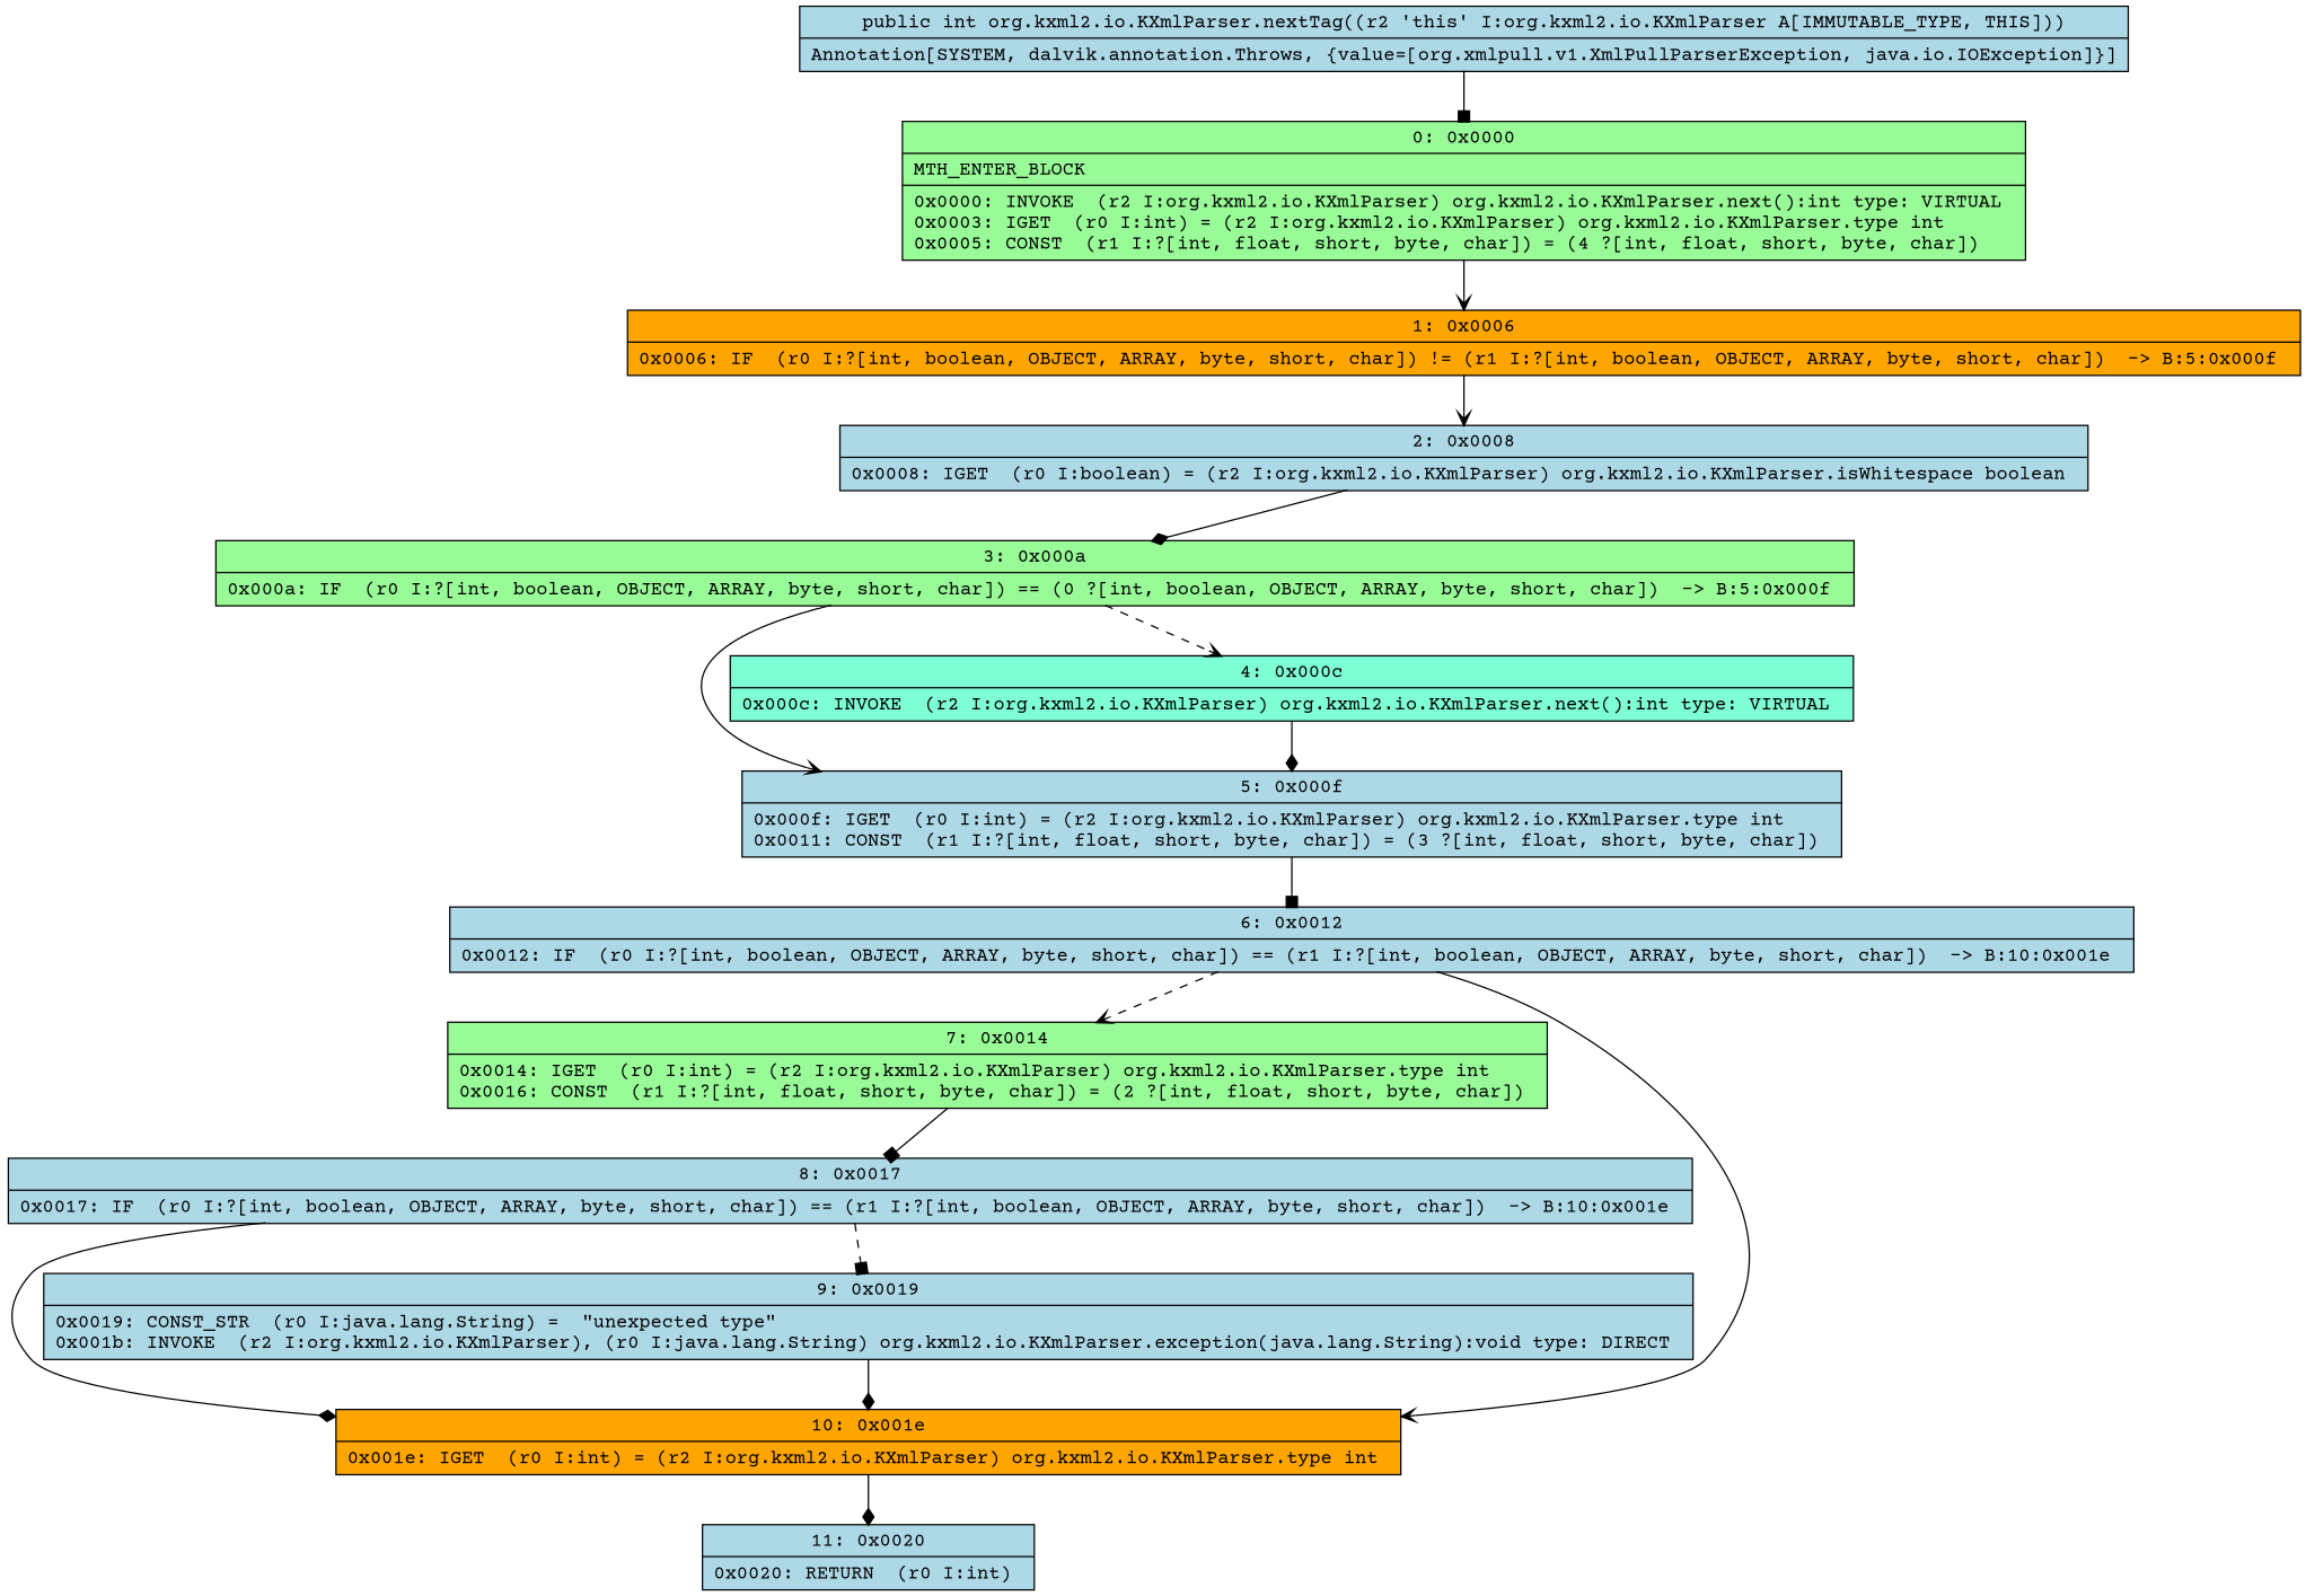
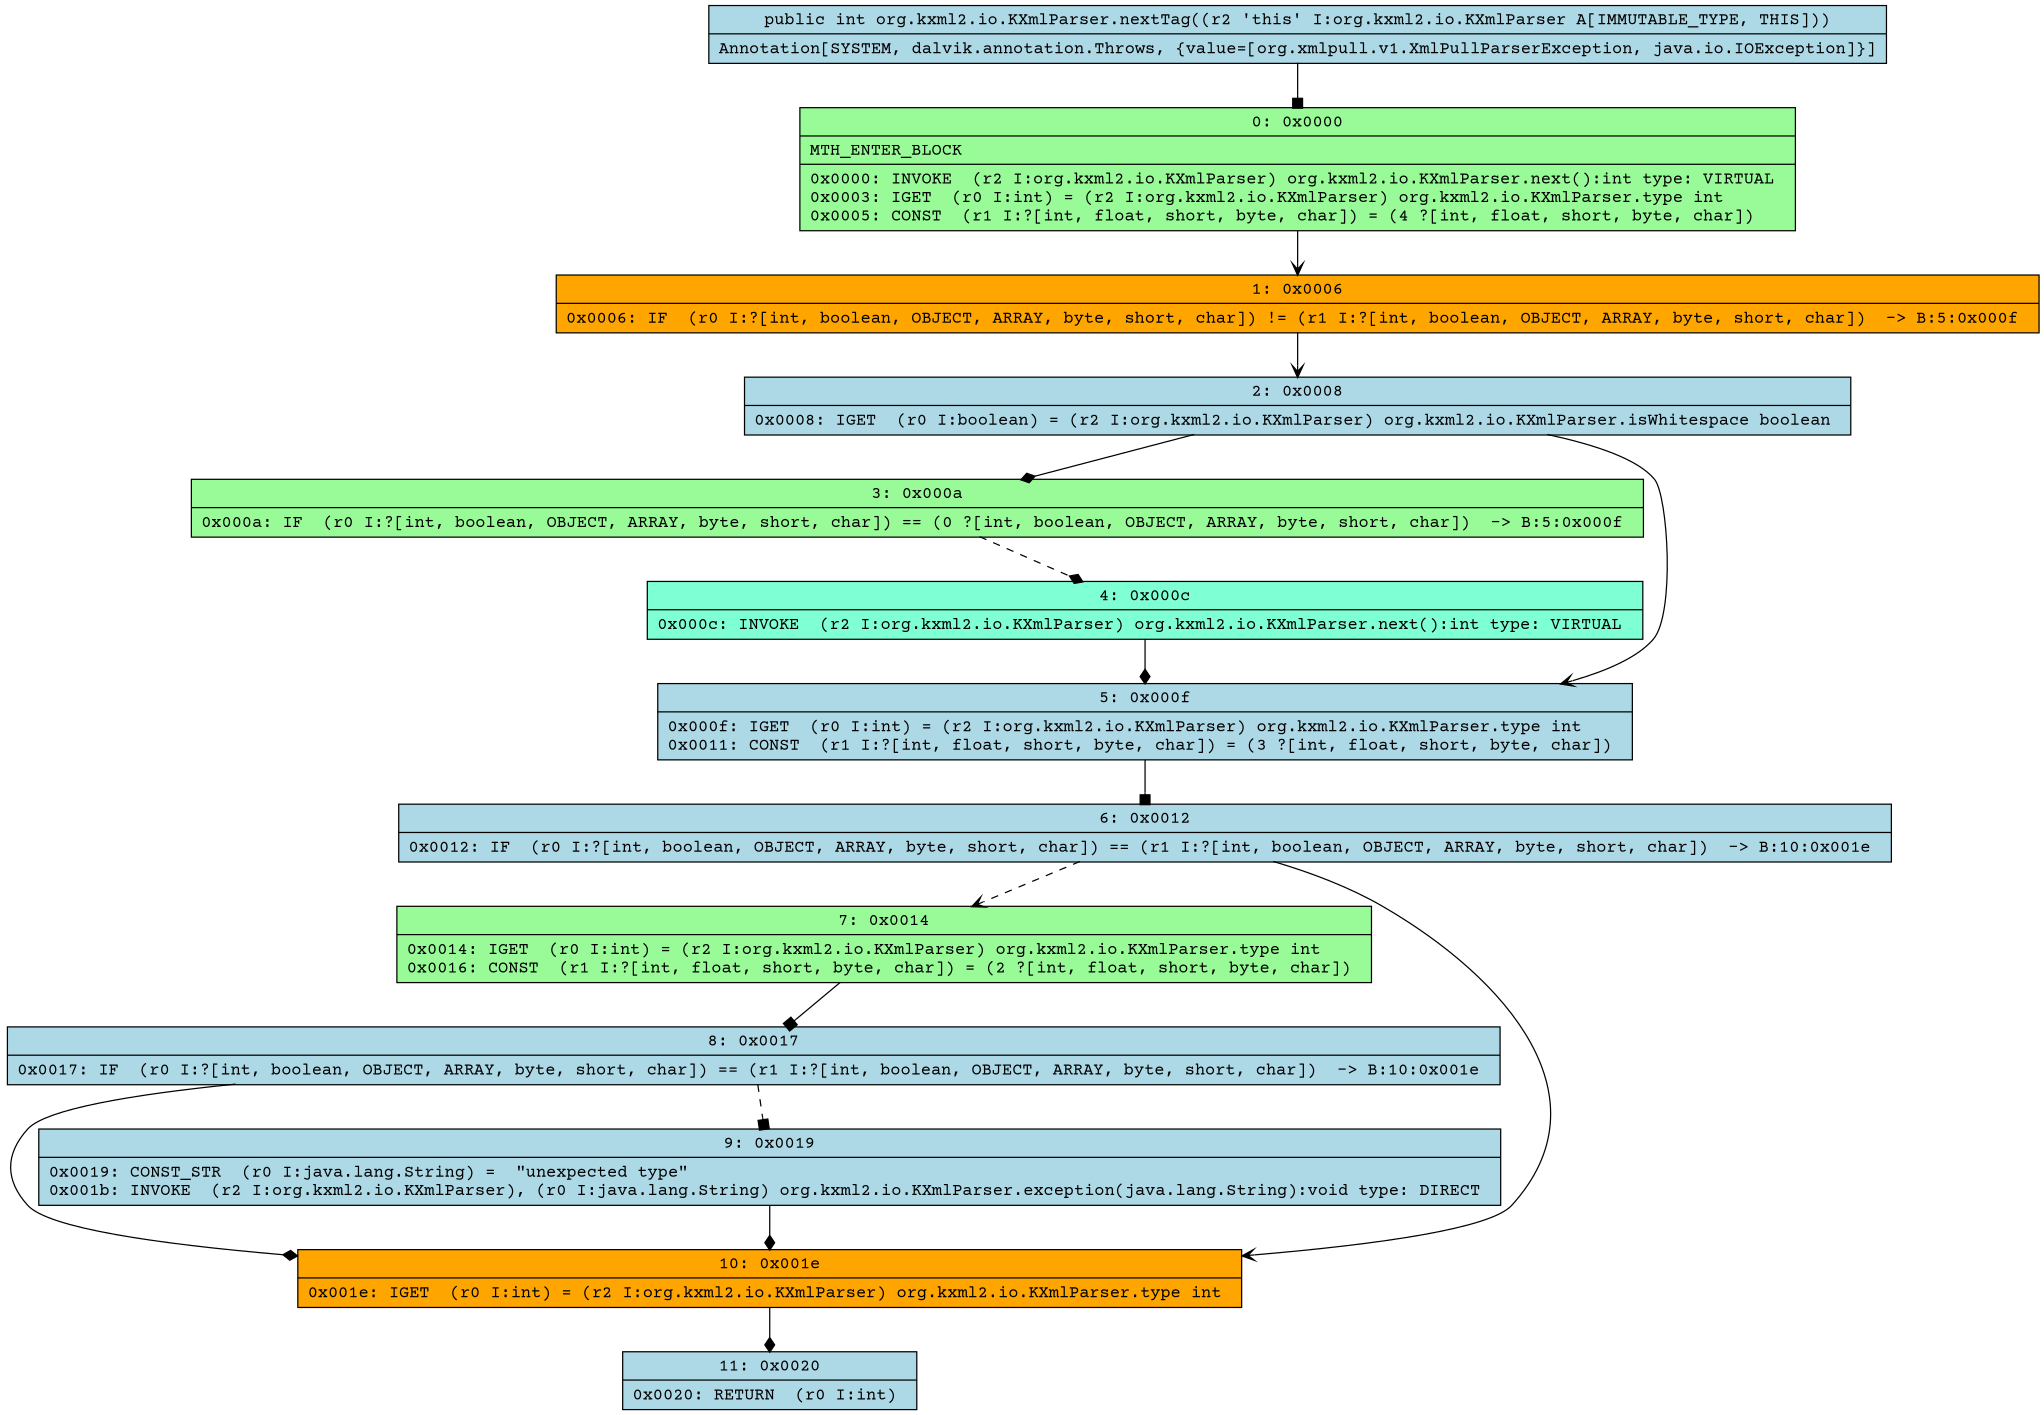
  digraph {
    fontname="Courier Prime"
    node [fillcolor=lightblue fontname="Courier Prime" shape=record style=filled]
    edge [arrowhead=diamond fontname="Courier Prime"]
    n1 [fillcolor=palegreen label="{0\:\ 0x0000|MTH_ENTER_BLOCK\l|0x0000: INVOKE  (r2 I:org.kxml2.io.KXmlParser) org.kxml2.io.KXmlParser.next():int type: VIRTUAL \l0x0003: IGET  (r0 I:int) = (r2 I:org.kxml2.io.KXmlParser) org.kxml2.io.KXmlParser.type int \l0x0005: CONST  (r1 I:?[int, float, short, byte, char]) = (4 ?[int, float, short, byte, char]) \l}"]
    n2 [fillcolor=orange label="{1\:\ 0x0006|0x0006: IF  (r0 I:?[int, boolean, OBJECT, ARRAY, byte, short, char]) != (r1 I:?[int, boolean, OBJECT, ARRAY, byte, short, char])  \-\> B:5:0x000f \l}"]
    n3 [label="{2\:\ 0x0008|0x0008: IGET  (r0 I:boolean) = (r2 I:org.kxml2.io.KXmlParser) org.kxml2.io.KXmlParser.isWhitespace boolean \l}"]
    n4 [fillcolor=palegreen label="{3\:\ 0x000a|0x000a: IF  (r0 I:?[int, boolean, OBJECT, ARRAY, byte, short, char]) == (0 ?[int, boolean, OBJECT, ARRAY, byte, short, char])  \-\> B:5:0x000f \l}"]
    n5 [label="{5\:\ 0x000f|0x000f: IGET  (r0 I:int) = (r2 I:org.kxml2.io.KXmlParser) org.kxml2.io.KXmlParser.type int \l0x0011: CONST  (r1 I:?[int, float, short, byte, char]) = (3 ?[int, float, short, byte, char]) \l}"]
    n6 [label="{6\:\ 0x0012|0x0012: IF  (r0 I:?[int, boolean, OBJECT, ARRAY, byte, short, char]) == (r1 I:?[int, boolean, OBJECT, ARRAY, byte, short, char])  \-\> B:10:0x001e \l}"]
    n7 [fillcolor=aquamarine label="{4\:\ 0x000c|0x000c: INVOKE  (r2 I:org.kxml2.io.KXmlParser) org.kxml2.io.KXmlParser.next():int type: VIRTUAL \l}"]
    n8 [fillcolor=palegreen label="{7\:\ 0x0014|0x0014: IGET  (r0 I:int) = (r2 I:org.kxml2.io.KXmlParser) org.kxml2.io.KXmlParser.type int \l0x0016: CONST  (r1 I:?[int, float, short, byte, char]) = (2 ?[int, float, short, byte, char]) \l}"]
    n9 [fillcolor=orange label="{10\:\ 0x001e|0x001e: IGET  (r0 I:int) = (r2 I:org.kxml2.io.KXmlParser) org.kxml2.io.KXmlParser.type int \l}"]
    n10 [label="{8\:\ 0x0017|0x0017: IF  (r0 I:?[int, boolean, OBJECT, ARRAY, byte, short, char]) == (r1 I:?[int, boolean, OBJECT, ARRAY, byte, short, char])  \-\> B:10:0x001e \l}"]
    n11 [label="{11\:\ 0x0020|0x0020: RETURN  (r0 I:int) \l}"]
    n12 [label="{9\:\ 0x0019|0x0019: CONST_STR  (r0 I:java.lang.String) =  \"unexpected type\" \l0x001b: INVOKE  (r2 I:org.kxml2.io.KXmlParser), (r0 I:java.lang.String) org.kxml2.io.KXmlParser.exception(java.lang.String):void type: DIRECT \l}"]
    n13 [label="{public int org.kxml2.io.KXmlParser.nextTag((r2 'this' I:org.kxml2.io.KXmlParser A[IMMUTABLE_TYPE, THIS]))  | Annotation[SYSTEM, dalvik.annotation.Throws, \{value=[org.xmlpull.v1.XmlPullParserException, java.io.IOException]\}]\l}"]
    n1 -> n2 [arrowhead=vee]
    n2 -> n3 [arrowhead=vee style=solid]
    n3 -> n4
-   n4 -> n5 [arrowhead=vee]
-   n4 -> n7 [arrowhead=vee style=dashed]
+   n3 -> n5 [arrowhead=vee]
+   n4 -> n7 [style=dashed]
    n5 -> n6 [arrowhead=box]
    n6 -> n8 [arrowhead=vee style=dashed]
    n6 -> n9 [arrowhead=vee]
    n7 -> n5
    n8 -> n10 [arrowhead=box]
    n9 -> n11
    n10 -> n9
    n10 -> n12 [arrowhead=box style=dashed]
    n12 -> n9
    n13 -> n1 [arrowhead=box]
  }
